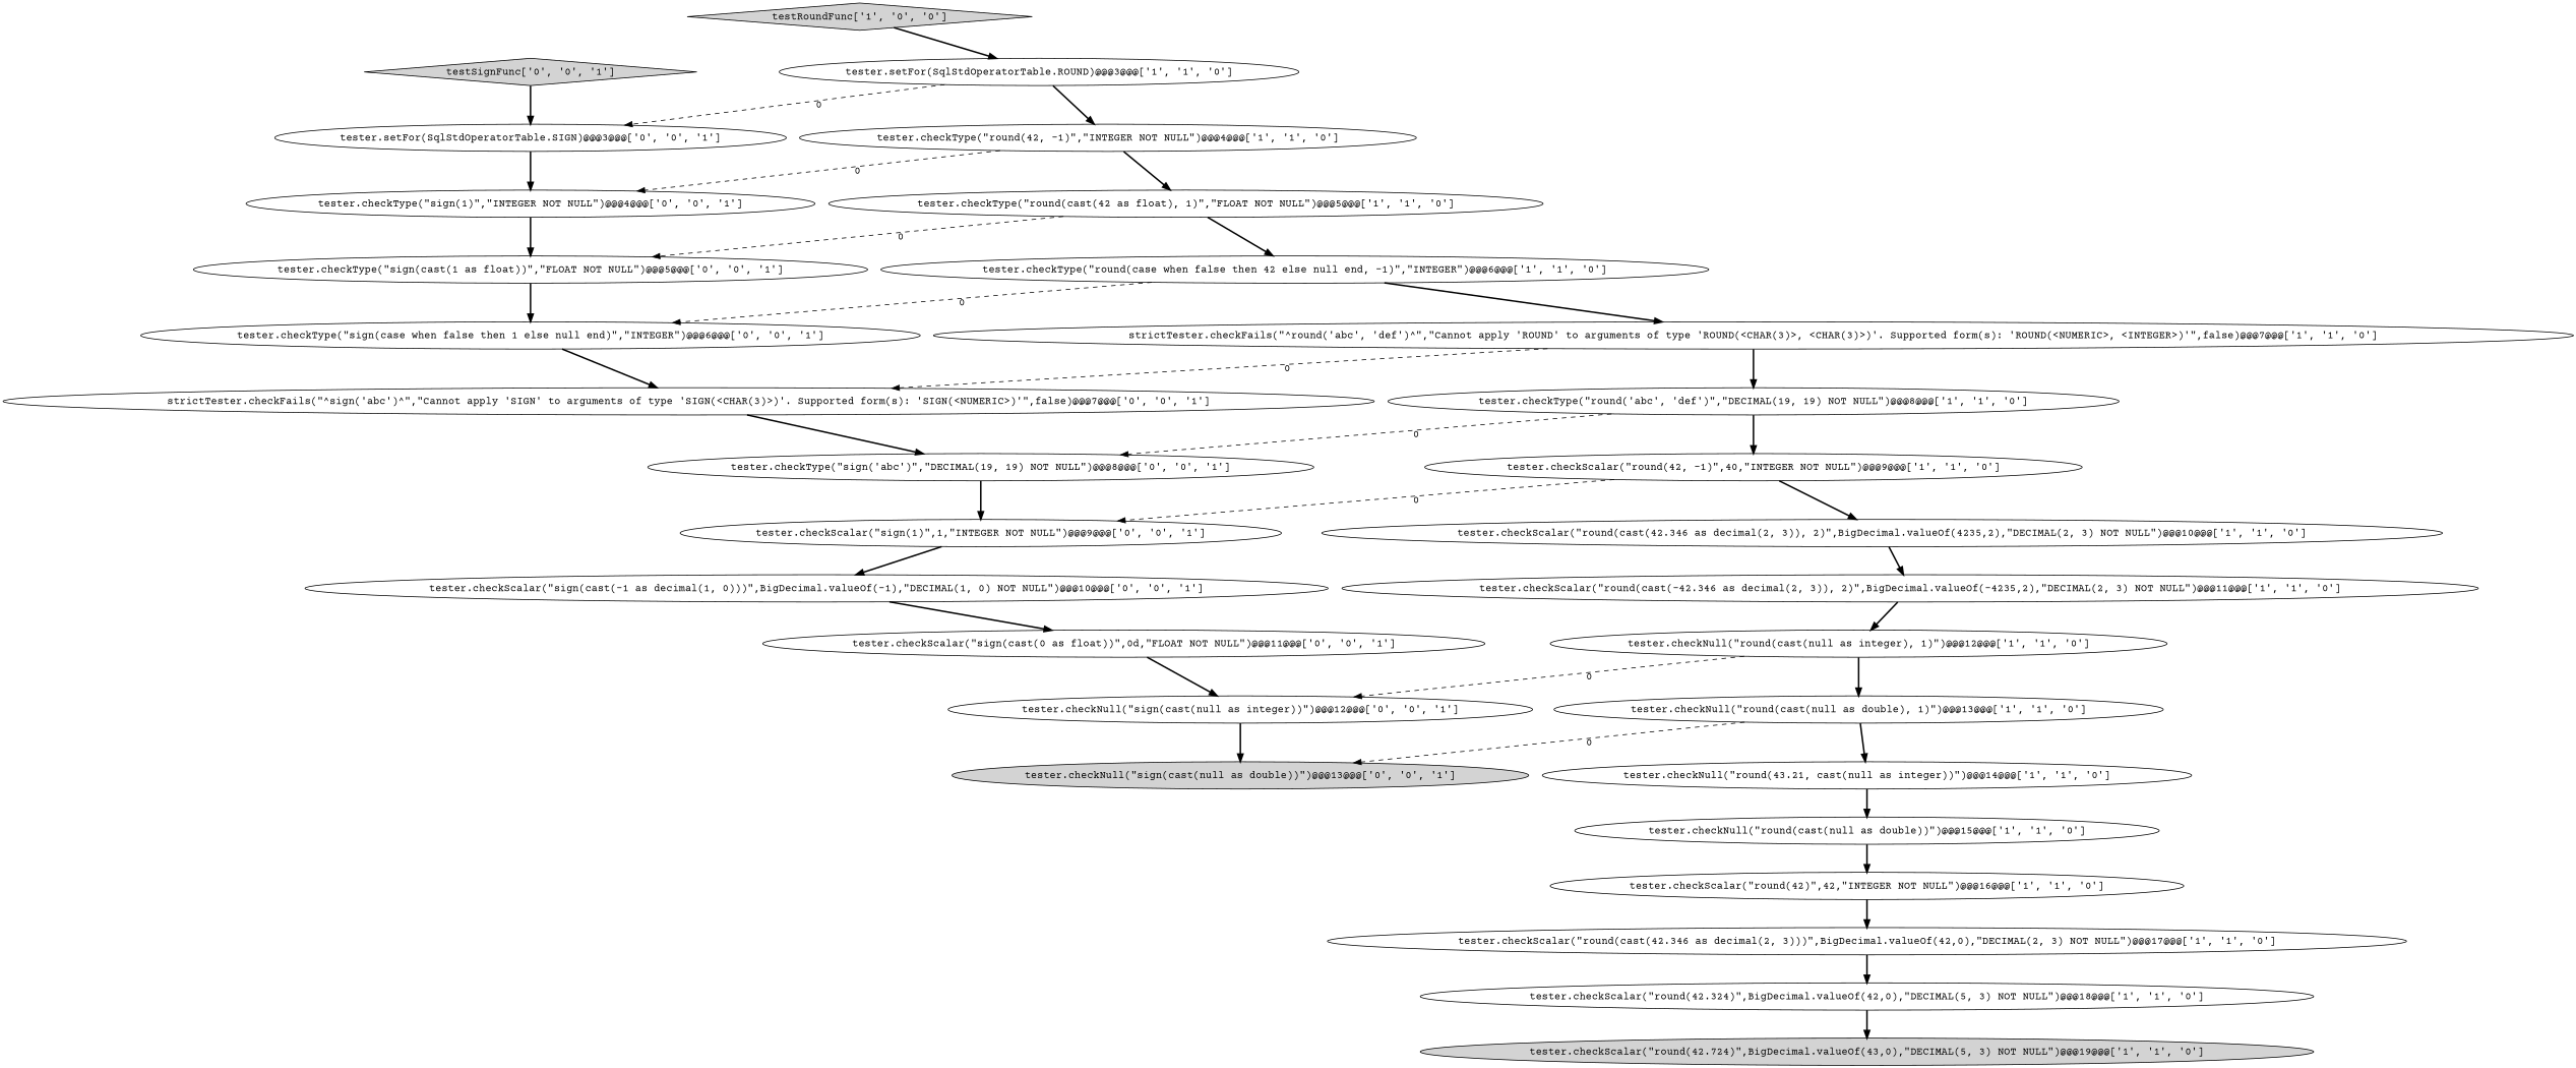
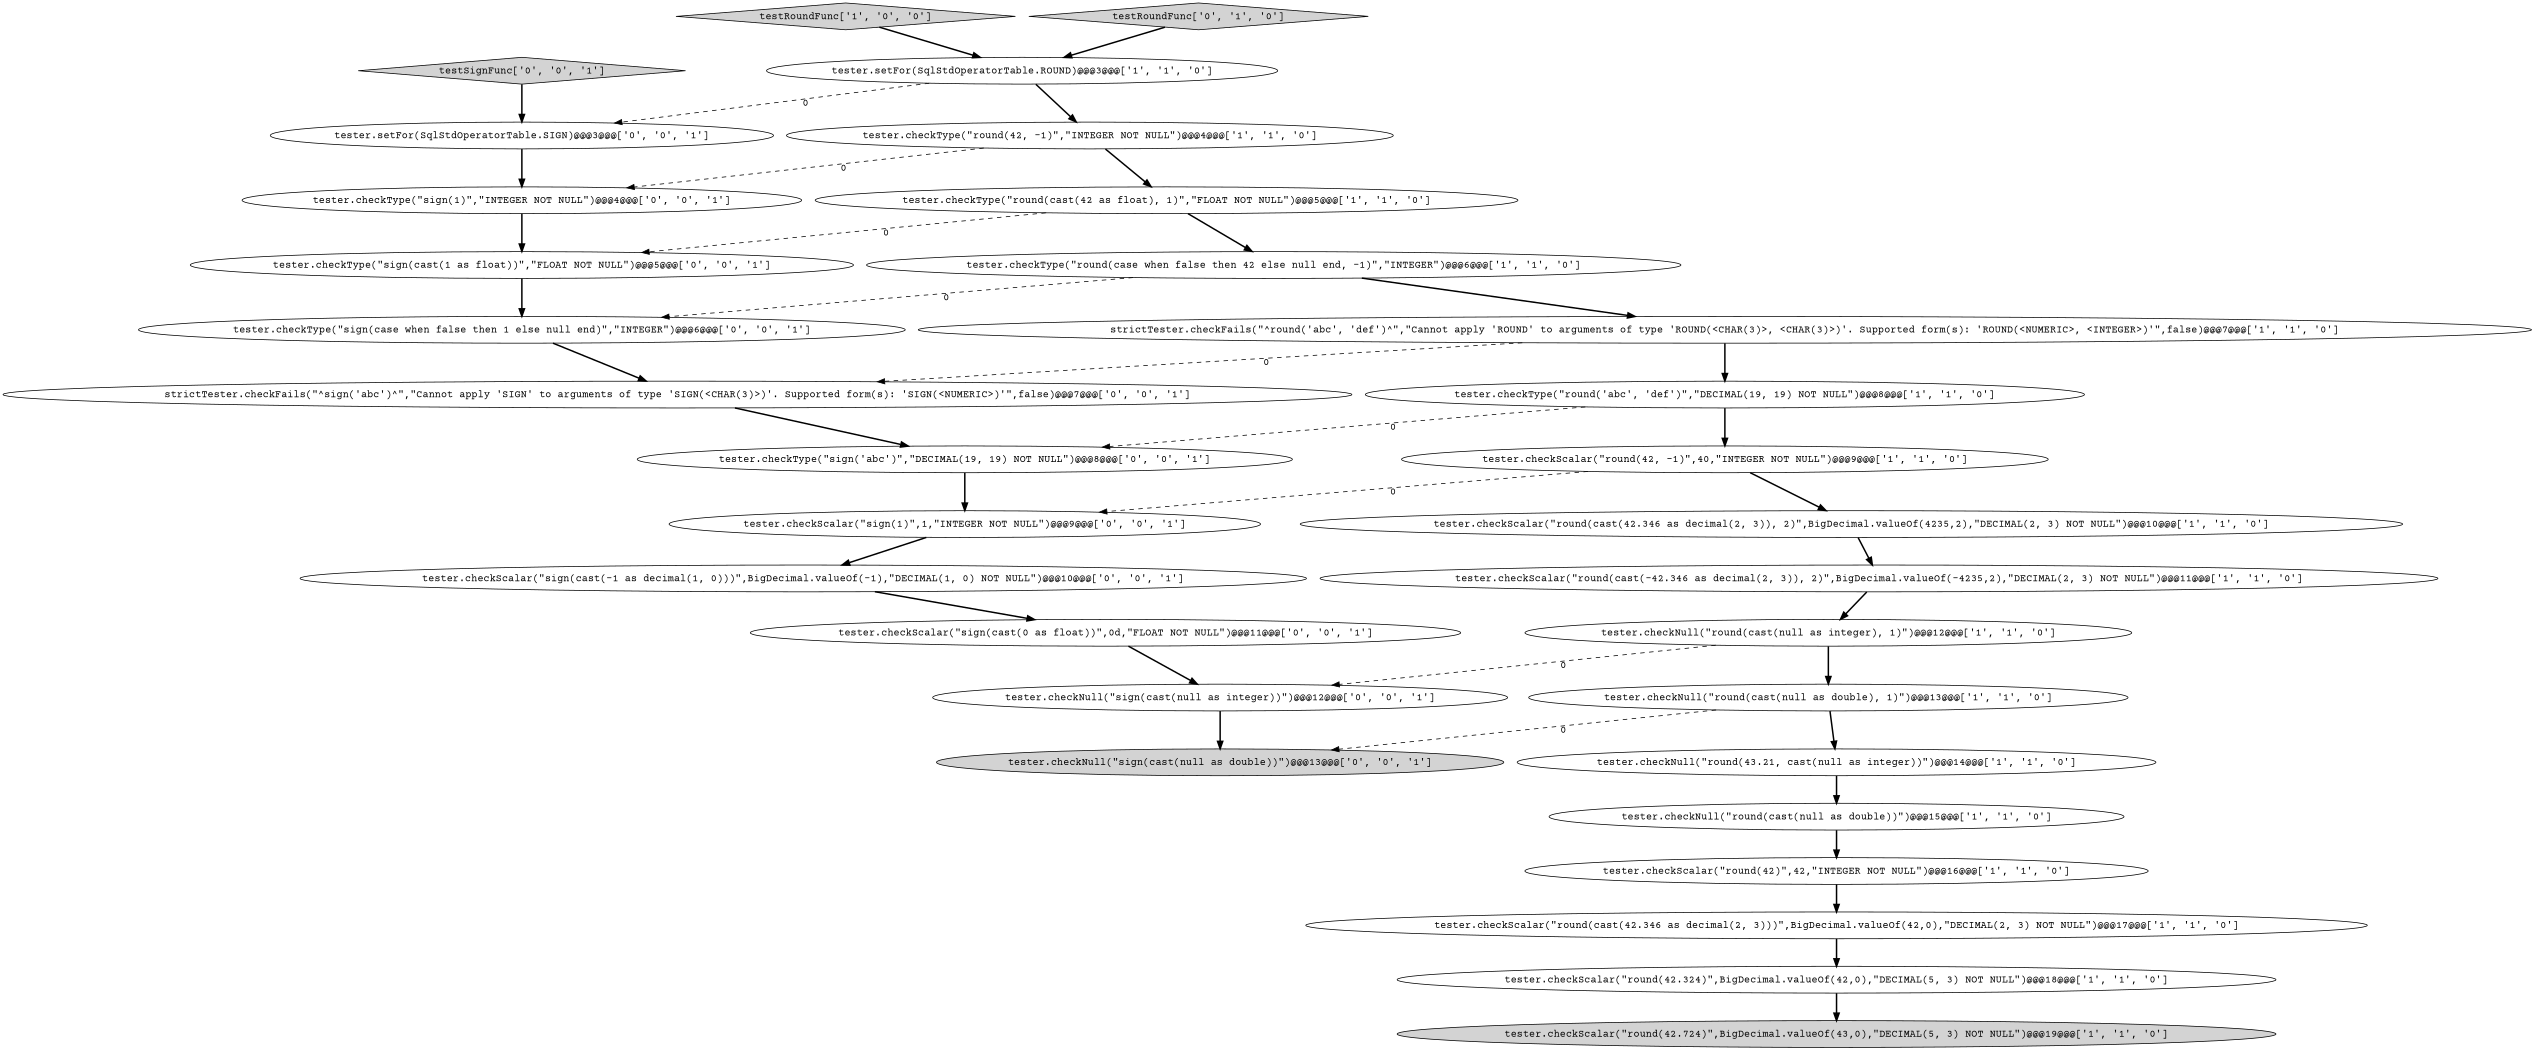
  digraph {
    fontname="Courier Prime"
    node [fillcolor=white shape=ellipse style=filled fontname="Courier Prime"]
    edge [style=bold fontname="Courier Prime"]
    n1 [label="tester.checkType(\"round(cast(42 as float), 1)\",\"FLOAT NOT NULL\")@@@5@@@['1', '1', '0']"]
    n2 [label="tester.checkType(\"sign(cast(1 as float))\",\"FLOAT NOT NULL\")@@@5@@@['0', '0', '1']"]
    n3 [label="tester.checkType(\"round(case when false then 42 else null end, -1)\",\"INTEGER\")@@@6@@@['1', '1', '0']"]
    n4 [label="tester.checkScalar(\"round(cast(42.346 as decimal(2, 3)), 2)\",BigDecimal.valueOf(4235,2),\"DECIMAL(2, 3) NOT NULL\")@@@10@@@['1', '1', '0']"]
    n5 [label="tester.checkScalar(\"round(cast(-42.346 as decimal(2, 3)), 2)\",BigDecimal.valueOf(-4235,2),\"DECIMAL(2, 3) NOT NULL\")@@@11@@@['1', '1', '0']"]
    n6 [label="tester.checkScalar(\"round(42, -1)\",40,\"INTEGER NOT NULL\")@@@9@@@['1', '1', '0']"]
    n7 [label="tester.checkScalar(\"sign(1)\",1,\"INTEGER NOT NULL\")@@@9@@@['0', '0', '1']"]
    n8 [label="tester.checkType(\"sign(case when false then 1 else null end)\",\"INTEGER\")@@@6@@@['0', '0', '1']"]
    n9 [label="tester.checkType(\"round(42, -1)\",\"INTEGER NOT NULL\")@@@4@@@['1', '1', '0']"]
    n10 [label="tester.checkType(\"sign(1)\",\"INTEGER NOT NULL\")@@@4@@@['0', '0', '1']"]
    n11 [label="tester.checkScalar(\"sign(cast(-1 as decimal(1, 0)))\",BigDecimal.valueOf(-1),\"DECIMAL(1, 0) NOT NULL\")@@@10@@@['0', '0', '1']"]
    n12 [label="tester.checkScalar(\"sign(cast(0 as float))\",0d,\"FLOAT NOT NULL\")@@@11@@@['0', '0', '1']"]
    n13 [label="tester.checkScalar(\"round(42)\",42,\"INTEGER NOT NULL\")@@@16@@@['1', '1', '0']"]
    n14 [label="tester.checkScalar(\"round(cast(42.346 as decimal(2, 3)))\",BigDecimal.valueOf(42,0),\"DECIMAL(2, 3) NOT NULL\")@@@17@@@['1', '1', '0']"]
    n15 [fillcolor=lightgray label="tester.checkNull(\"sign(cast(null as double))\")@@@13@@@['0', '0', '1']"]
    n16 [label="tester.checkNull(\"sign(cast(null as integer))\")@@@12@@@['0', '0', '1']"]
    n17 [label="tester.setFor(SqlStdOperatorTable.SIGN)@@@3@@@['0', '0', '1']"]
    n18 [label="tester.setFor(SqlStdOperatorTable.ROUND)@@@3@@@['1', '1', '0']"]
    n19 [fillcolor=lightgray label="testSignFunc['0', '0', '1']" shape=diamond]
    n20 [fillcolor=lightgray label="testRoundFunc['1', '0', '0']" shape=diamond]
    n21 [label="tester.checkType(\"sign('abc')\",\"DECIMAL(19, 19) NOT NULL\")@@@8@@@['0', '0', '1']"]
    n22 [label="strictTester.checkFails(\"^sign('abc')^\",\"Cannot apply 'SIGN' to arguments of type 'SIGN\(<CHAR\(3\)>\)'\. Supported form\(s\): 'SIGN\(<NUMERIC>\)'\",false)@@@7@@@['0', '0', '1']"]
    n23 [label="tester.checkNull(\"round(cast(null as double))\")@@@15@@@['1', '1', '0']"]
+   n24 [fillcolor=lightgray label="testRoundFunc['0', '1', '0']" shape=diamond]
    n25 [label="strictTester.checkFails(\"^round('abc', 'def')^\",\"Cannot apply 'ROUND' to arguments of type 'ROUND\(<CHAR\(3\)>, <CHAR\(3\)>\)'\. Supported form\(s\): 'ROUND\(<NUMERIC>, <INTEGER>\)'\",false)@@@7@@@['1', '1', '0']"]
    n26 [label="tester.checkNull(\"round(cast(null as integer), 1)\")@@@12@@@['1', '1', '0']"]
    n27 [label="tester.checkNull(\"round(cast(null as double), 1)\")@@@13@@@['1', '1', '0']"]
    n28 [label="tester.checkType(\"round('abc', 'def')\",\"DECIMAL(19, 19) NOT NULL\")@@@8@@@['1', '1', '0']"]
    n29 [label="tester.checkScalar(\"round(42.324)\",BigDecimal.valueOf(42,0),\"DECIMAL(5, 3) NOT NULL\")@@@18@@@['1', '1', '0']"]
    n30 [label="tester.checkNull(\"round(43.21, cast(null as integer))\")@@@14@@@['1', '1', '0']"]
    n31 [fillcolor=lightgray label="tester.checkScalar(\"round(42.724)\",BigDecimal.valueOf(43,0),\"DECIMAL(5, 3) NOT NULL\")@@@19@@@['1', '1', '0']"]
    n1 -> n2 [label=0 style=dashed]
    n1 -> n3
    n2 -> n8
    n3 -> n8 [label=0 style=dashed]
    n3 -> n25
    n4 -> n5
    n5 -> n26
    n6 -> n4
    n6 -> n7 [label=0 style=dashed]
    n7 -> n11
    n8 -> n22
    n9 -> n1
    n9 -> n10 [label=0 style=dashed]
    n10 -> n2
    n11 -> n12
    n12 -> n16
    n13 -> n14
    n14 -> n29
    n16 -> n15
    n17 -> n10
    n18 -> n9
    n18 -> n17 [label=0 style=dashed]
    n19 -> n17
    n20 -> n18
    n21 -> n7
    n22 -> n21
    n23 -> n13
+   n24 -> n18
    n25 -> n22 [label=0 style=dashed]
    n25 -> n28
    n26 -> n16 [label=0 style=dashed]
    n26 -> n27
    n27 -> n15 [label=0 style=dashed]
    n27 -> n30
    n28 -> n6
    n28 -> n21 [label=0 style=dashed]
    n29 -> n31
    n30 -> n23
  }
